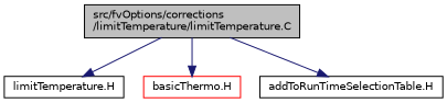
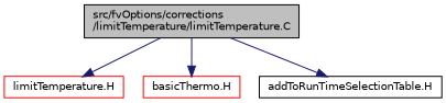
  digraph {
    node [color=black fontname=Helvetica fontsize=10 shape=record]
    edge [color=midnightblue fontname=Helvetica fontsize=10 labelfontname=Helvetica labelfontsize=10 style=solid]
    n1 [fillcolor=grey75 fontcolor=black height=0.2 label="src/fvOptions/corrections\l/limitTemperature/limitTemperature.C" style=filled width=0.4]
-   n2 [height=0.2 label="limitTemperature.H" width=0.4]
+   n2 [color=red height=0.2 label="limitTemperature.H" width=0.4]
    n3 [color=red height=0.2 label="basicThermo.H" width=0.4]
    n4 [height=0.2 label="addToRunTimeSelectionTable.H" width=0.4]
    n1 -> n2
    n1 -> n3
    n1 -> n4
  }
